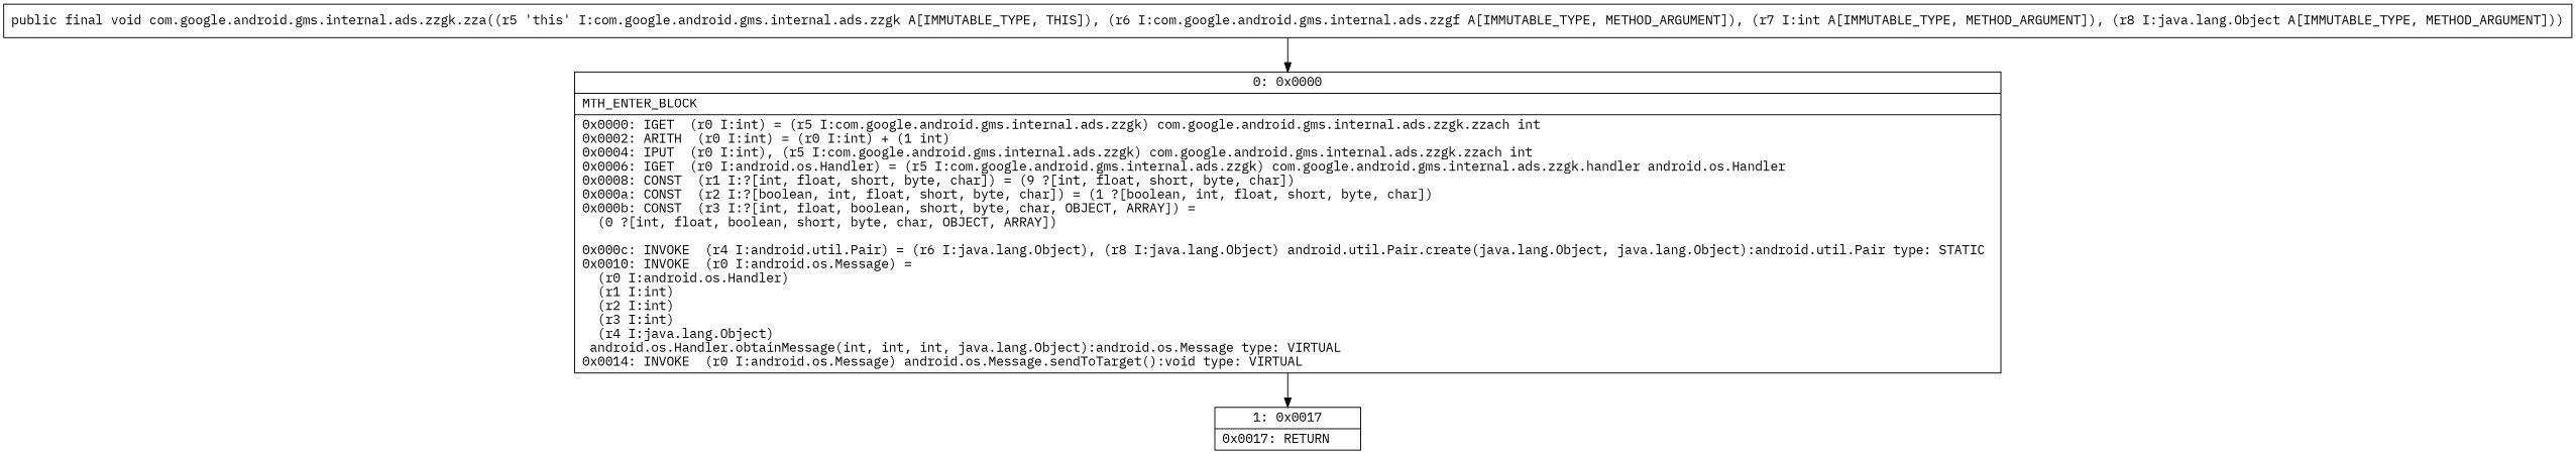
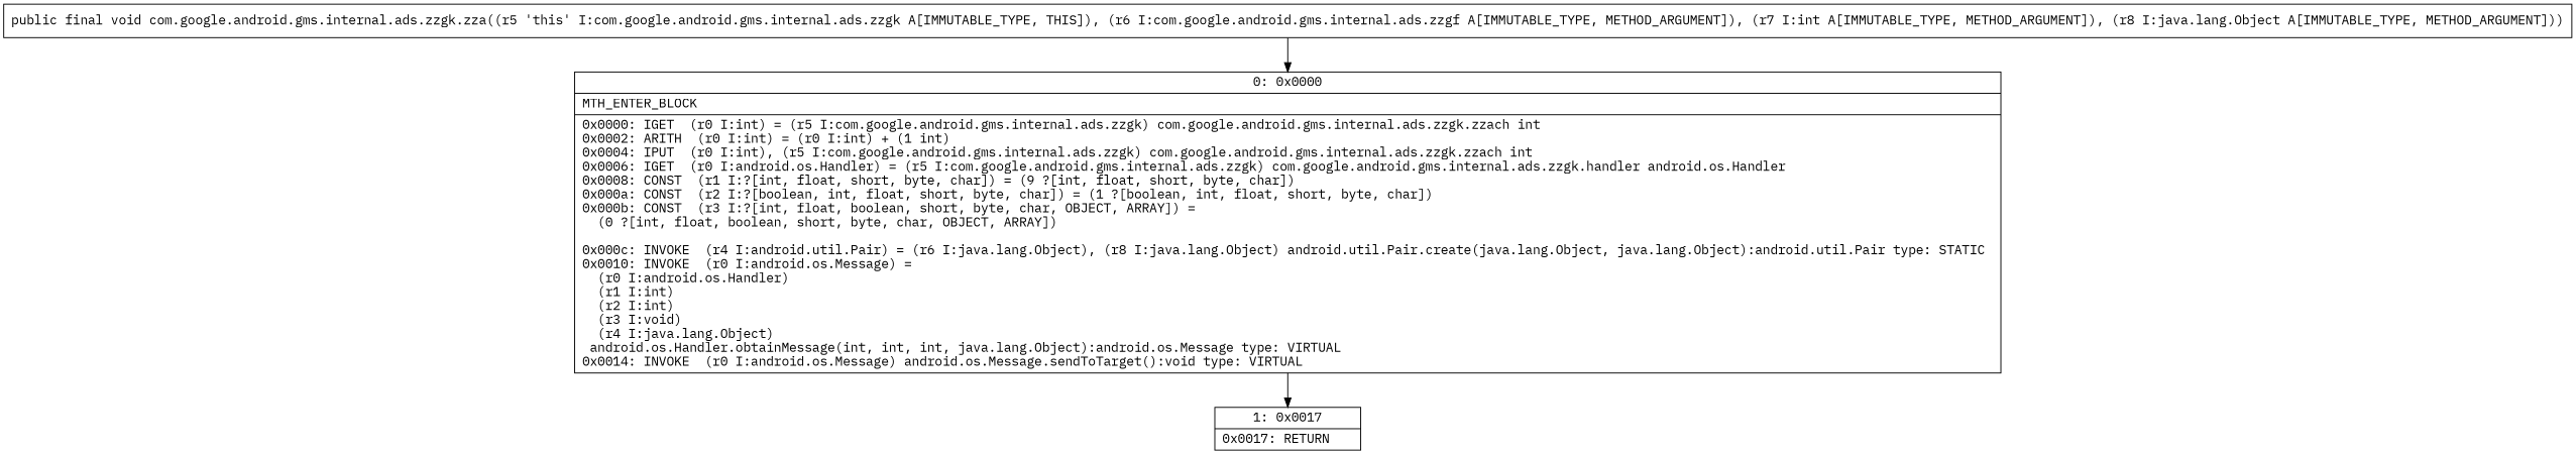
  digraph {
    fontname="IBM Plex Mono"
    node [shape=record fontname="IBM Plex Mono"]
    edge [fontname="IBM Plex Mono"]
-   n1 [label="{0\:\ 0x0000|MTH_ENTER_BLOCK\l|0x0000: IGET  (r0 I:int) = (r5 I:com.google.android.gms.internal.ads.zzgk) com.google.android.gms.internal.ads.zzgk.zzach int \l0x0002: ARITH  (r0 I:int) = (r0 I:int) + (1 int) \l0x0004: IPUT  (r0 I:int), (r5 I:com.google.android.gms.internal.ads.zzgk) com.google.android.gms.internal.ads.zzgk.zzach int \l0x0006: IGET  (r0 I:android.os.Handler) = (r5 I:com.google.android.gms.internal.ads.zzgk) com.google.android.gms.internal.ads.zzgk.handler android.os.Handler \l0x0008: CONST  (r1 I:?[int, float, short, byte, char]) = (9 ?[int, float, short, byte, char]) \l0x000a: CONST  (r2 I:?[boolean, int, float, short, byte, char]) = (1 ?[boolean, int, float, short, byte, char]) \l0x000b: CONST  (r3 I:?[int, float, boolean, short, byte, char, OBJECT, ARRAY]) = \l  (0 ?[int, float, boolean, short, byte, char, OBJECT, ARRAY])\l \l0x000c: INVOKE  (r4 I:android.util.Pair) = (r6 I:java.lang.Object), (r8 I:java.lang.Object) android.util.Pair.create(java.lang.Object, java.lang.Object):android.util.Pair type: STATIC \l0x0010: INVOKE  (r0 I:android.os.Message) = \l  (r0 I:android.os.Handler)\l  (r1 I:int)\l  (r2 I:int)\l  (r3 I:int)\l  (r4 I:java.lang.Object)\l android.os.Handler.obtainMessage(int, int, int, java.lang.Object):android.os.Message type: VIRTUAL \l0x0014: INVOKE  (r0 I:android.os.Message) android.os.Message.sendToTarget():void type: VIRTUAL \l}"]
+   n1 [label="{0\:\ 0x0000|MTH_ENTER_BLOCK\l|0x0000: IGET  (r0 I:int) = (r5 I:com.google.android.gms.internal.ads.zzgk) com.google.android.gms.internal.ads.zzgk.zzach int \l0x0002: ARITH  (r0 I:int) = (r0 I:int) + (1 int) \l0x0004: IPUT  (r0 I:int), (r5 I:com.google.android.gms.internal.ads.zzgk) com.google.android.gms.internal.ads.zzgk.zzach int \l0x0006: IGET  (r0 I:android.os.Handler) = (r5 I:com.google.android.gms.internal.ads.zzgk) com.google.android.gms.internal.ads.zzgk.handler android.os.Handler \l0x0008: CONST  (r1 I:?[int, float, short, byte, char]) = (9 ?[int, float, short, byte, char]) \l0x000a: CONST  (r2 I:?[boolean, int, float, short, byte, char]) = (1 ?[boolean, int, float, short, byte, char]) \l0x000b: CONST  (r3 I:?[int, float, boolean, short, byte, char, OBJECT, ARRAY]) = \l  (0 ?[int, float, boolean, short, byte, char, OBJECT, ARRAY])\l \l0x000c: INVOKE  (r4 I:android.util.Pair) = (r6 I:java.lang.Object), (r8 I:java.lang.Object) android.util.Pair.create(java.lang.Object, java.lang.Object):android.util.Pair type: STATIC \l0x0010: INVOKE  (r0 I:android.os.Message) = \l  (r0 I:android.os.Handler)\l  (r1 I:int)\l  (r2 I:int)\l  (r3 I:void)\l  (r4 I:java.lang.Object)\l android.os.Handler.obtainMessage(int, int, int, java.lang.Object):android.os.Message type: VIRTUAL \l0x0014: INVOKE  (r0 I:android.os.Message) android.os.Message.sendToTarget():void type: VIRTUAL \l}"]
    n2 [label="{1\:\ 0x0017|0x0017: RETURN   \l}"]
    n3 [label="{public final void com.google.android.gms.internal.ads.zzgk.zza((r5 'this' I:com.google.android.gms.internal.ads.zzgk A[IMMUTABLE_TYPE, THIS]), (r6 I:com.google.android.gms.internal.ads.zzgf A[IMMUTABLE_TYPE, METHOD_ARGUMENT]), (r7 I:int A[IMMUTABLE_TYPE, METHOD_ARGUMENT]), (r8 I:java.lang.Object A[IMMUTABLE_TYPE, METHOD_ARGUMENT])) }"]
    n1 -> n2
    n3 -> n1
  }
